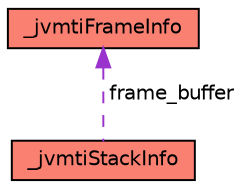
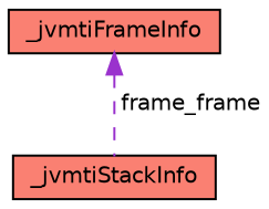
  digraph {
    node [color=black fillcolor=salmon fontname=Helvetica fontsize=10 shape=record style=filled]
    n1 [fontcolor=black height=0.2 label=_jvmtiStackInfo width=0.4]
    n2 [height=0.2 label=_jvmtiFrameInfo width=0.4]
-   n2 -> n1 [color=darkorchid3 dir=back fontname=Helvetica fontsize=10 label=" frame_buffer" labelfontname=Helvetica labelfontsize=10 style=dashed]
+   n2 -> n1 [color=darkorchid3 dir=back fontname=Helvetica fontsize=10 label=" frame_frame" labelfontname=Helvetica labelfontsize=10 style=dashed]
  }
